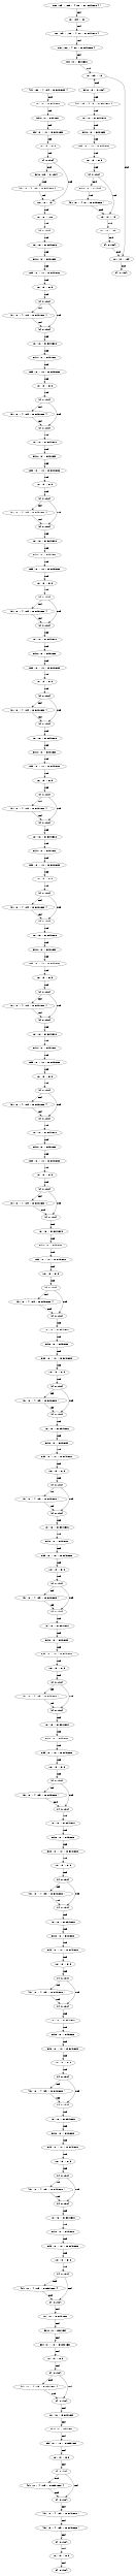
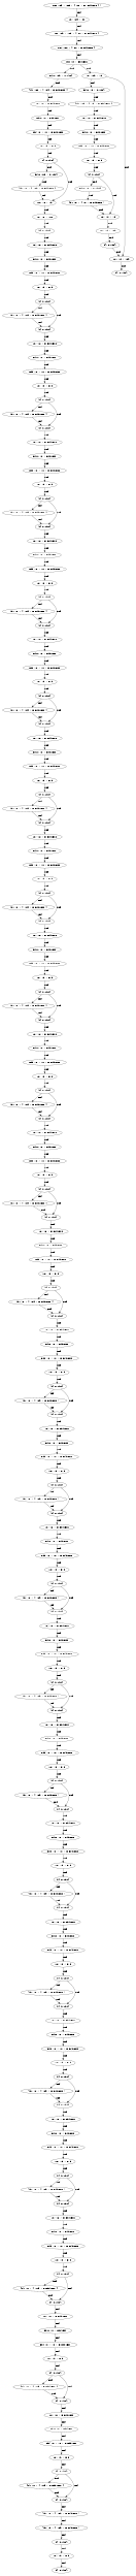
  digraph {
    fontname="DejaVu Sans Mono"
    node [fontname="DejaVu Sans Mono"]
    edge [fontname="DejaVu Sans Mono"]
    n1 [label="stp x29 , x30 , [ sp , #- address ]!"]
    n2 [label="mov x29 , sp"]
    n3 [label="stp x19 , x20 , [ sp , # address ]"]
    n4 [label="str x21 , [ sp , # address ]"]
    n5 [label="cbz w0 , address"]
+   n6 [label="adrp x19 , symbol"]
    n7 [label="mov w19 , w0"]
    n8 [label="ldr x21 , [ x19 , # address ]"]
    n9 [label="adrp x0 , symbol"]
    n10 [label="mov w0 , w19"]
    n11 [label="mov w2 , # address"]
    n12 [label="ldr x20 , [ x0 , # address ]"]
    n13 [label="bl symbol"]
    n14 [label="adrp x1 , address"]
    n15 [label="add x1 , x1 , # address"]
    n16 [label="mov x0 , # 0"]
    n17 [label="bl symbol"]
    n18 [label="adrp x20 , symbol"]
    n19 [label="mov x1 , x0"]
    n20 [label="ldr x2 , [ x20 , # address ]"]
    n21 [label="mov x8 , x21"]
    n22 [label="bl symbol"]
    n23 [label="mov w2 , # address"]
    n24 [label="adrp x1 , address"]
    n25 [label="add x1 , x1 , # address"]
    n26 [label="mov x0 , # 0"]
    n27 [label="bl symbol"]
    n28 [label="ldr x1 , [ x19 , # address ]"]
    n29 [label="bl symbol"]
    n30 [label="mov w2 , # address"]
    n31 [label="adrp x1 , address"]
    n32 [label="add x1 , x1 , # address"]
    n33 [label="mov x0 , # 0"]
    n34 [label="bl symbol"]
    n35 [label="ldr x1 , [ x19 , # address ]"]
    n36 [label="bl symbol"]
    n37 [label="mov w2 , # address"]
    n38 [label="adrp x1 , address"]
    n39 [label="add x1 , x1 , # address"]
    n40 [label="mov x0 , # 0"]
    n41 [label="bl symbol"]
    n42 [label="ldr x1 , [ x19 , # address ]"]
    n43 [label="bl symbol"]
    n44 [label="mov w2 , # address"]
    n45 [label="adrp x1 , address"]
    n46 [label="add x1 , x1 , # address"]
    n47 [label="mov x0 , # 0"]
    n48 [label="bl symbol"]
    n49 [label="ldr x1 , [ x19 , # address ]"]
    n50 [label="bl symbol"]
    n51 [label="mov w2 , # address"]
    n52 [label="adrp x1 , address"]
    n53 [label="add x1 , x1 , # address"]
    n54 [label="mov x0 , # 0"]
    n55 [label="bl symbol"]
    n56 [label="ldr x1 , [ x19 , # address ]"]
    n57 [label="bl symbol"]
    n58 [label="mov w2 , # address"]
    n59 [label="adrp x1 , address"]
    n60 [label="add x1 , x1 , # address"]
    n61 [label="mov x0 , # 0"]
    n62 [label="bl symbol"]
    n63 [label="ldr x1 , [ x19 , # address ]"]
    n64 [label="bl symbol"]
    n65 [label="mov w2 , # address"]
    n66 [label="adrp x1 , address"]
    n67 [label="add x1 , x1 , # address"]
    n68 [label="mov x0 , # 0"]
    n69 [label="bl symbol"]
    n70 [label="ldr x1 , [ x19 , # address ]"]
    n71 [label="bl symbol"]
    n72 [label="mov w2 , # address"]
    n73 [label="adrp x1 , address"]
    n74 [label="add x1 , x1 , # address"]
    n75 [label="mov x0 , # 0"]
    n76 [label="bl symbol"]
    n77 [label="ldr x1 , [ x19 , # address ]"]
    n78 [label="bl symbol"]
    n79 [label="mov w2 , # address"]
    n80 [label="adrp x1 , address"]
    n81 [label="add x1 , x1 , # address"]
    n82 [label="mov x0 , # 0"]
    n83 [label="bl symbol"]
    n84 [label="ldr x1 , [ x19 , # address ]"]
    n85 [label="bl symbol"]
    n86 [label="mov w2 , # address"]
    n87 [label="adrp x1 , address"]
    n88 [label="add x1 , x1 , # address"]
    n89 [label="mov x0 , # 0"]
    n90 [label="bl symbol"]
    n91 [label="ldr x1 , [ x19 , # address ]"]
    n92 [label="bl symbol"]
    n93 [label="mov w2 , # address"]
    n94 [label="adrp x1 , address"]
    n95 [label="add x1 , x1 , # address"]
    n96 [label="mov x0 , # 0"]
    n97 [label="bl symbol"]
    n98 [label="ldr x1 , [ x19 , # address ]"]
    n99 [label="bl symbol"]
    n100 [label="mov w2 , # address"]
    n101 [label="adrp x1 , address"]
    n102 [label="add x1 , x1 , # address"]
    n103 [label="mov x0 , # 0"]
    n104 [label="bl symbol"]
    n105 [label="ldr x1 , [ x19 , # address ]"]
    n106 [label="bl symbol"]
    n107 [label="mov w2 , # address"]
    n108 [label="adrp x1 , address"]
    n109 [label="add x1 , x1 , # address"]
    n110 [label="mov x0 , # 0"]
    n111 [label="bl symbol"]
    n112 [label="ldr x1 , [ x19 , # address ]"]
    n113 [label="bl symbol"]
    n114 [label="mov w2 , # address"]
    n115 [label="adrp x1 , address"]
    n116 [label="add x1 , x1 , # address"]
    n117 [label="mov x0 , # 0"]
    n118 [label="bl symbol"]
    n119 [label="ldr x1 , [ x19 , # address ]"]
    n120 [label="bl symbol"]
    n121 [label="mov w2 , # address"]
    n122 [label="adrp x1 , address"]
    n123 [label="add x1 , x1 , # address"]
    n124 [label="mov x0 , # 0"]
    n125 [label="bl symbol"]
    n126 [label="ldr x1 , [ x19 , # address ]"]
    n127 [label="bl symbol"]
    n128 [label="mov w2 , # address"]
    n129 [label="adrp x1 , address"]
    n130 [label="add x1 , x1 , # address"]
    n131 [label="mov x0 , # 0"]
    n132 [label="bl symbol"]
    n133 [label="ldr x1 , [ x19 , # address ]"]
    n134 [label="bl symbol"]
    n135 [label="mov w2 , # address"]
    n136 [label="adrp x1 , address"]
    n137 [label="add x1 , x1 , # address"]
    n138 [label="mov x0 , # 0"]
    n139 [label="bl symbol"]
    n140 [label="ldr x1 , [ x19 , # address ]"]
    n141 [label="bl symbol"]
    n142 [label="mov w2 , # address"]
    n143 [label="adrp x1 , address"]
    n144 [label="add x1 , x1 , # address"]
    n145 [label="mov x0 , # 0"]
    n146 [label="bl symbol"]
    n147 [label="ldr x1 , [ x19 , # address ]"]
    n148 [label="bl symbol"]
    n149 [label="mov w2 , # address"]
    n150 [label="adrp x1 , address"]
    n151 [label="add x1 , x1 , # address"]
    n152 [label="mov x0 , # 0"]
    n153 [label="bl symbol"]
    n154 [label="ldr x1 , [ x19 , # address ]"]
    n155 [label="bl symbol"]
    n156 [label="mov w2 , # address"]
    n157 [label="adrp x1 , address"]
    n158 [label="add x1 , x1 , # address"]
    n159 [label="mov x0 , # 0"]
    n160 [label="bl symbol"]
    n161 [label="ldr x1 , [ x19 , # address ]"]
    n162 [label="bl symbol"]
    n163 [label="mov w2 , # address"]
    n164 [label="adrp x1 , address"]
    n165 [label="add x1 , x1 , # address"]
    n166 [label="mov x0 , # 0"]
    n167 [label="bl symbol"]
    n168 [label="ldr x1 , [ x19 , # address ]"]
    n169 [label="bl symbol"]
    n170 [label="mov w2 , # address"]
    n171 [label="adrp x1 , address"]
    n172 [label="add x1 , x1 , # address"]
    n173 [label="mov x0 , # 0"]
    n174 [label="bl symbol"]
    n175 [label="ldr x1 , [ x19 , # address ]"]
    n176 [label="bl symbol"]
    n177 [label="mov w2 , # address"]
    n178 [label="adrp x1 , address"]
    n179 [label="add x1 , x1 , # address"]
    n180 [label="mov x0 , # 0"]
    n181 [label="bl symbol"]
    n182 [label="ldr x1 , [ x19 , # address ]"]
    n183 [label="bl symbol"]
    n184 [label="ldr x1 , [ x20 , # address ]"]
    n185 [label="ldr x0 , [ x19 , # address ]"]
    n186 [label="bl symbol"]
    n187 [label="mov w0 , # 0"]
    n188 [label="bl symbol"]
    n189 [label="mov w2 , # address"]
    n190 [label="adrp x1 , address"]
    n191 [label="add x1 , x1 , # address"]
    n192 [label="mov x0 , # 0"]
    n193 [label="bl symbol"]
    n194 [label="adrp x1 , symbol"]
    n195 [label="mov x1 , x0"]
    n196 [label="ldr x2 , [ x1 , # address ]"]
    n197 [label="mov x0 , x20"]
    n198 [label="bl symbol"]
    n1 -> n2 [label=CFG]
    n2 -> n3 [label=CFG]
    n3 -> n4 [label=DFG]
    n4 -> n5 [label=CFG]
+   n5 -> n6 [label=CFG]
    n5 -> n7 [label=CFG]
-   n9 -> n7 [label=CFG]
+   n6 -> n8 [label=CFG]
+   n7 -> n9 [label=CFG]
    n7 -> n10 [label=CFG]
    n8 -> n11 [label=CFG]
    n9 -> n12 [label=CFG]
    n10 -> n13 [label=DFG]
    n11 -> n14 [label=CFG]
    n12 -> n189 [label=CFG]
    n14 -> n15 [label=CFG]
    n15 -> n16 [label=CFG]
    n16 -> n17 [label=CFG]
    n17 -> n18 [label=CFG]
    n17 -> n19 [label=DFG]
    n18 -> n20 [label=CFG]
    n19 -> n21 [label=CFG]
    n20 -> n19 [label=CFG]
    n21 -> n22 [label=CFG]
    n22 -> n23 [label=CFG]
    n23 -> n24 [label=CFG]
    n24 -> n25 [label=CFG]
    n25 -> n26 [label=CFG]
    n26 -> n27 [label=CFG]
    n27 -> n28 [label=CFG]
    n27 -> n29 [label=DFG]
    n28 -> n29 [label=DFG]
    n29 -> n30 [label=CFG]
    n30 -> n31 [label=CFG]
    n31 -> n32 [label=CFG]
    n32 -> n33 [label=CFG]
    n33 -> n34 [label=CFG]
    n34 -> n35 [label=CFG]
    n34 -> n36 [label=DFG]
    n35 -> n36 [label=DFG]
    n36 -> n37 [label=CFG]
    n37 -> n38 [label=CFG]
    n38 -> n39 [label=CFG]
    n39 -> n40 [label=CFG]
    n40 -> n41 [label=CFG]
    n41 -> n42 [label=CFG]
    n41 -> n43 [label=DFG]
    n42 -> n43 [label=DFG]
    n43 -> n44 [label=CFG]
    n44 -> n45 [label=CFG]
    n45 -> n46 [label=CFG]
    n46 -> n47 [label=CFG]
    n47 -> n48 [label=CFG]
    n48 -> n49 [label=CFG]
    n48 -> n50 [label=DFG]
    n49 -> n50 [label=DFG]
    n50 -> n51 [label=CFG]
    n51 -> n52 [label=CFG]
    n52 -> n53 [label=CFG]
    n53 -> n54 [label=CFG]
    n54 -> n55 [label=CFG]
    n55 -> n56 [label=CFG]
    n55 -> n57 [label=DFG]
    n56 -> n57 [label=DFG]
    n57 -> n58 [label=CFG]
    n58 -> n59 [label=CFG]
    n59 -> n60 [label=CFG]
    n60 -> n61 [label=CFG]
    n61 -> n62 [label=CFG]
    n62 -> n63 [label=CFG]
    n62 -> n64 [label=DFG]
    n63 -> n64 [label=DFG]
    n64 -> n65 [label=CFG]
    n65 -> n66 [label=CFG]
    n66 -> n67 [label=CFG]
    n67 -> n68 [label=CFG]
    n68 -> n69 [label=CFG]
    n69 -> n70 [label=CFG]
    n69 -> n71 [label=DFG]
    n70 -> n71 [label=DFG]
    n71 -> n72 [label=CFG]
    n72 -> n73 [label=CFG]
    n73 -> n74 [label=CFG]
    n74 -> n75 [label=CFG]
    n75 -> n76 [label=CFG]
    n76 -> n77 [label=CFG]
    n76 -> n78 [label=DFG]
    n77 -> n78 [label=DFG]
    n78 -> n79 [label=CFG]
    n79 -> n80 [label=CFG]
    n80 -> n81 [label=CFG]
    n81 -> n82 [label=CFG]
    n82 -> n83 [label=CFG]
    n83 -> n84 [label=CFG]
    n83 -> n85 [label=DFG]
    n84 -> n85 [label=DFG]
    n85 -> n86 [label=CFG]
    n86 -> n87 [label=CFG]
    n87 -> n88 [label=CFG]
    n88 -> n89 [label=CFG]
    n89 -> n90 [label=CFG]
    n90 -> n91 [label=CFG]
    n90 -> n92 [label=DFG]
    n91 -> n92 [label=DFG]
    n92 -> n93 [label=CFG]
    n93 -> n94 [label=CFG]
    n94 -> n95 [label=CFG]
    n95 -> n96 [label=CFG]
    n96 -> n97 [label=CFG]
    n97 -> n98 [label=CFG]
    n97 -> n99 [label=DFG]
    n98 -> n99 [label=DFG]
    n99 -> n100 [label=CFG]
    n100 -> n101 [label=CFG]
    n101 -> n102 [label=CFG]
    n102 -> n103 [label=CFG]
    n103 -> n104 [label=CFG]
    n104 -> n105 [label=CFG]
    n104 -> n106 [label=DFG]
    n105 -> n106 [label=DFG]
    n106 -> n107 [label=CFG]
    n107 -> n108 [label=CFG]
    n108 -> n109 [label=CFG]
    n109 -> n110 [label=CFG]
    n110 -> n111 [label=CFG]
    n111 -> n112 [label=CFG]
    n111 -> n113 [label=DFG]
    n112 -> n113 [label=DFG]
    n113 -> n114 [label=CFG]
    n114 -> n115 [label=CFG]
    n115 -> n116 [label=CFG]
    n116 -> n117 [label=CFG]
    n117 -> n118 [label=CFG]
    n118 -> n119 [label=CFG]
    n118 -> n120 [label=DFG]
    n119 -> n120 [label=DFG]
    n120 -> n121 [label=CFG]
    n121 -> n122 [label=CFG]
    n122 -> n123 [label=CFG]
    n123 -> n124 [label=CFG]
    n124 -> n125 [label=CFG]
    n125 -> n126 [label=CFG]
    n125 -> n127 [label=DFG]
    n126 -> n127 [label=DFG]
    n127 -> n128 [label=CFG]
    n128 -> n129 [label=CFG]
    n129 -> n130 [label=CFG]
    n130 -> n131 [label=CFG]
    n131 -> n132 [label=CFG]
    n132 -> n133 [label=CFG]
    n132 -> n134 [label=DFG]
    n133 -> n134 [label=DFG]
    n134 -> n135 [label=CFG]
    n135 -> n136 [label=CFG]
    n136 -> n137 [label=CFG]
    n137 -> n138 [label=CFG]
    n138 -> n139 [label=CFG]
    n139 -> n140 [label=CFG]
    n139 -> n141 [label=DFG]
    n140 -> n141 [label=DFG]
    n141 -> n142 [label=CFG]
    n142 -> n143 [label=CFG]
    n143 -> n144 [label=CFG]
    n144 -> n145 [label=CFG]
    n145 -> n146 [label=CFG]
    n146 -> n147 [label=CFG]
    n146 -> n148 [label=DFG]
    n147 -> n148 [label=DFG]
    n148 -> n149 [label=CFG]
    n149 -> n150 [label=CFG]
    n150 -> n151 [label=CFG]
    n151 -> n152 [label=CFG]
    n152 -> n153 [label=CFG]
    n153 -> n154 [label=CFG]
    n153 -> n155 [label=DFG]
    n154 -> n155 [label=DFG]
    n155 -> n156 [label=CFG]
    n156 -> n157 [label=CFG]
    n157 -> n158 [label=CFG]
    n158 -> n159 [label=CFG]
    n159 -> n160 [label=CFG]
    n160 -> n161 [label=CFG]
    n160 -> n162 [label=DFG]
    n161 -> n162 [label=DFG]
    n162 -> n163 [label=CFG]
    n163 -> n164 [label=CFG]
    n164 -> n165 [label=CFG]
    n165 -> n166 [label=CFG]
    n166 -> n167 [label=CFG]
    n167 -> n168 [label=CFG]
    n167 -> n169 [label=DFG]
    n168 -> n169 [label=DFG]
    n169 -> n170 [label=CFG]
    n170 -> n171 [label=CFG]
    n171 -> n172 [label=CFG]
    n172 -> n173 [label=CFG]
    n173 -> n174 [label=CFG]
    n174 -> n175 [label=CFG]
    n174 -> n176 [label=DFG]
    n175 -> n176 [label=DFG]
    n176 -> n177 [label=CFG]
    n177 -> n178 [label=CFG]
    n178 -> n179 [label=CFG]
    n179 -> n180 [label=CFG]
    n180 -> n181 [label=CFG]
    n181 -> n182 [label=CFG]
    n181 -> n183 [label=DFG]
    n182 -> n183 [label=DFG]
    n183 -> n184 [label=CFG]
    n184 -> n185 [label=CFG]
    n185 -> n186 [label=CFG]
    n186 -> n187 [label=CFG]
    n187 -> n188 [label=CFG]
    n189 -> n190 [label=CFG]
    n190 -> n191 [label=CFG]
    n191 -> n192 [label=CFG]
    n192 -> n193 [label=CFG]
    n193 -> n194 [label=CFG]
    n193 -> n195 [label=DFG]
    n194 -> n196 [label=CFG]
    n195 -> n197 [label=CFG]
    n196 -> n195 [label=CFG]
    n197 -> n198 [label=CFG]
    n198 -> n10 [label=CFG]
  }
